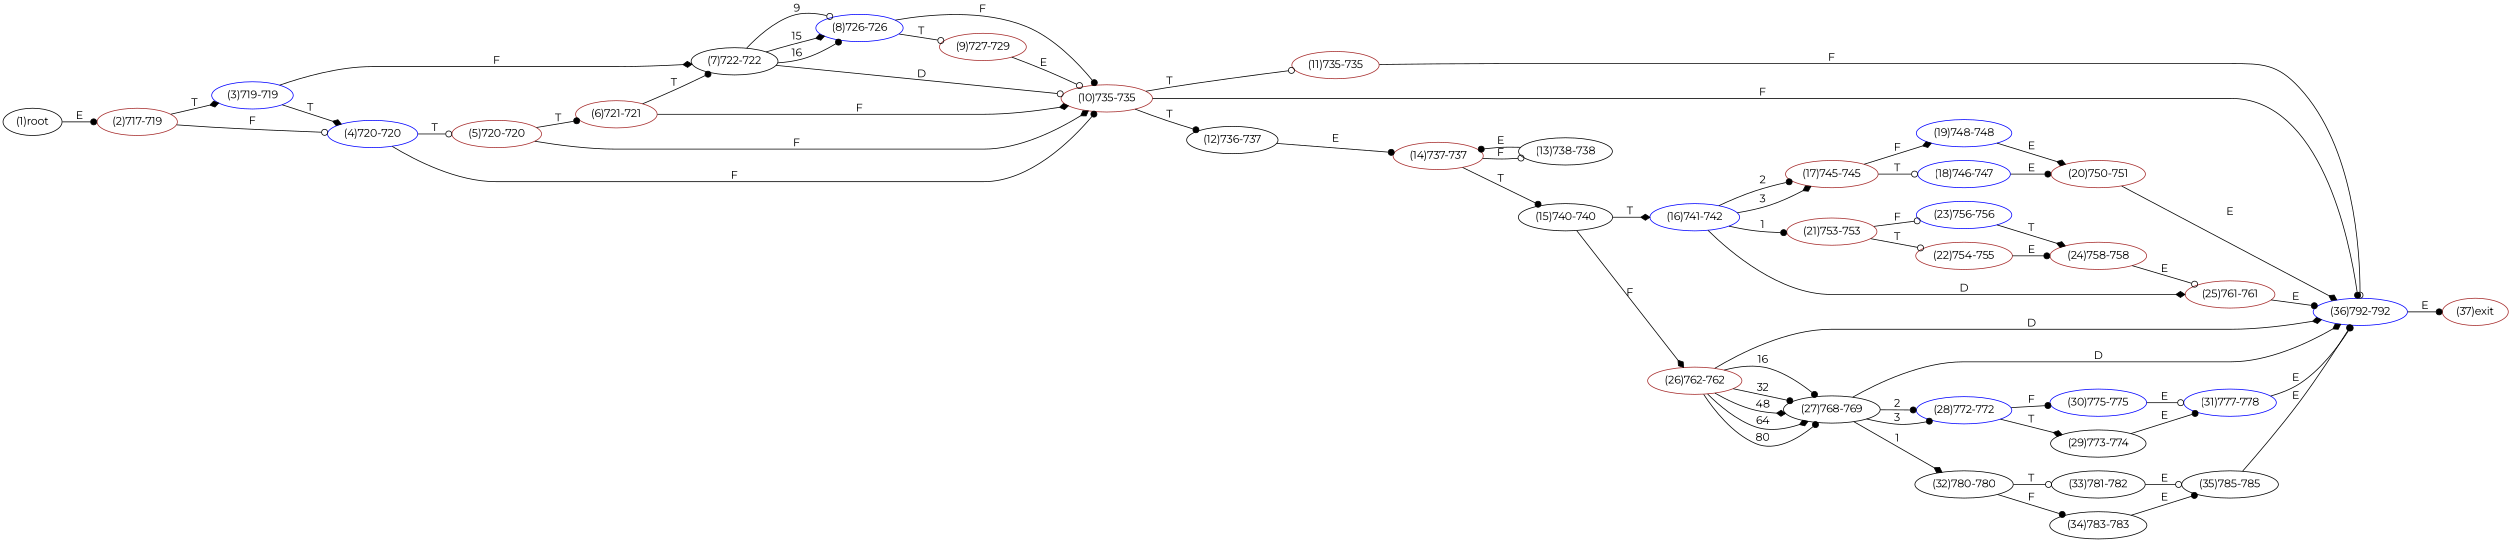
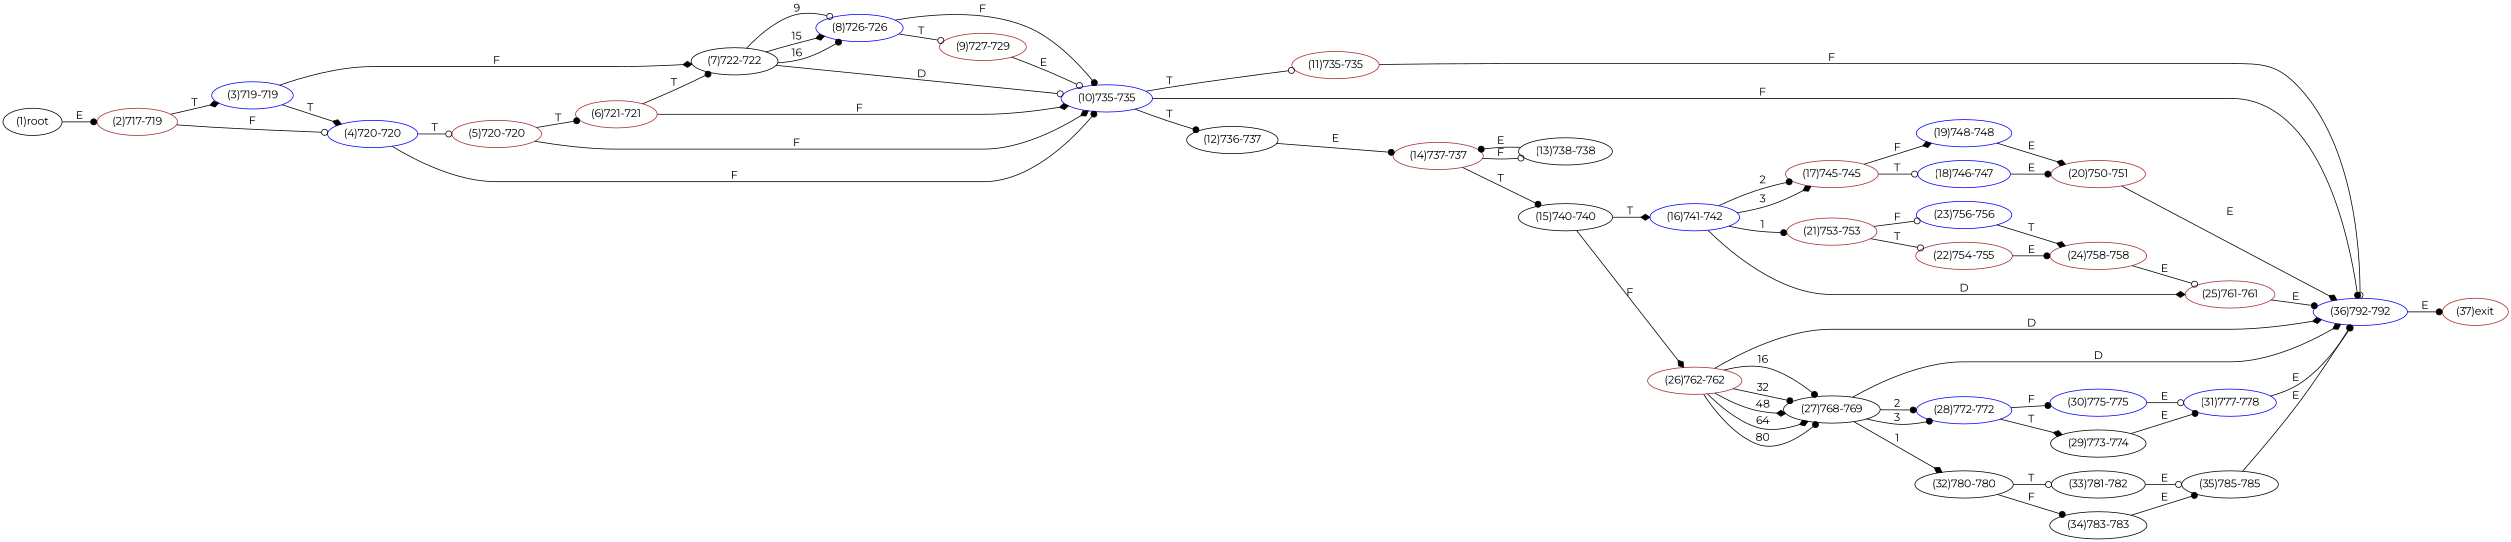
  digraph {
    fontname=Montserrat
    rankdir=LR
    node [color=brown fontname=Montserrat]
    edge [arrowhead=dot fontname=Montserrat]
    n1 [color=black label="(1)root"]
    n2 [label="(2)717-719"]
    n3 [color=blue label="(3)719-719"]
    n4 [color=blue label="(4)720-720"]
    n5 [color=black label="(7)722-722"]
    n6 [label="(5)720-720"]
-   n7 [label="(10)735-735"]
+   n7 [color=blue label="(10)735-735"]
    n8 [color=blue label="(8)726-726"]
    n9 [label="(6)721-721"]
    n10 [label="(11)735-735"]
    n11 [color=blue label="(36)792-792"]
    n12 [color=black label="(12)736-737"]
    n13 [label="(9)727-729"]
    n14 [label="(37)exit"]
    n15 [label="(14)737-737"]
    n16 [color=black label="(13)738-738"]
    n17 [color=black label="(15)740-740"]
    n18 [color=blue label="(16)741-742"]
    n19 [label="(26)762-762"]
    n20 [label="(17)745-745"]
    n21 [label="(21)753-753"]
    n22 [label="(25)761-761"]
    n23 [color=black label="(27)768-769"]
    n24 [color=blue label="(19)748-748"]
    n25 [color=blue label="(18)746-747"]
    n26 [label="(20)750-751"]
    n27 [color=blue label="(23)756-756"]
    n28 [label="(22)754-755"]
    n29 [label="(24)758-758"]
    n30 [color=blue label="(28)772-772"]
    n31 [color=black label="(32)780-780"]
    n32 [color=black label="(29)773-774"]
    n33 [color=blue label="(30)775-775"]
    n34 [color=black label="(34)783-783"]
    n35 [color=black label="(33)781-782"]
    n36 [color=blue label="(31)777-778"]
    n37 [color=black label="(35)785-785"]
    n1 -> n2 [label=E]
    n2 -> n3 [arrowhead=diamond label=T]
    n2 -> n4 [arrowhead=odot label=F]
    n3 -> n4 [arrowhead=diamond label=T]
    n3 -> n5 [arrowhead=diamond label=F]
    n4 -> n6 [arrowhead=odot label=T]
    n4 -> n7 [label=F]
    n5 -> n7 [arrowhead=odot label=D]
    n5 -> n8 [arrowhead=odot label=9]
    n5 -> n8 [arrowhead=diamond label=15]
    n5 -> n8 [label=16]
    n6 -> n7 [arrowhead=diamond label=F]
    n6 -> n9 [label=T]
    n7 -> n10 [arrowhead=odot label=T]
    n7 -> n11 [label=F]
    n7 -> n12 [label=T]
    n8 -> n7 [label=F]
    n8 -> n13 [arrowhead=odot label=T]
    n9 -> n5 [label=T]
    n9 -> n7 [arrowhead=diamond label=F]
    n10 -> n11 [arrowhead=odot label=F]
    n11 -> n14 [label=E]
    n12 -> n15 [label=E]
    n13 -> n7 [arrowhead=odot label=E]
    n15 -> n16 [arrowhead=odot label=F]
    n15 -> n17 [label=T]
    n16 -> n15 [label=E]
    n17 -> n18 [arrowhead=diamond label=T]
    n17 -> n19 [arrowhead=diamond label=F]
    n18 -> n20 [label=2]
    n18 -> n20 [arrowhead=diamond label=3]
    n18 -> n21 [label=1]
    n18 -> n22 [arrowhead=diamond label=D]
    n19 -> n11 [arrowhead=diamond label=D]
    n19 -> n23 [label=16]
    n19 -> n23 [label=32]
    n19 -> n23 [arrowhead=diamond label=48]
    n19 -> n23 [arrowhead=diamond label=64]
    n19 -> n23 [label=80]
    n20 -> n24 [arrowhead=diamond label=F]
    n20 -> n25 [arrowhead=odot label=T]
    n21 -> n27 [arrowhead=odot label=F]
    n21 -> n28 [arrowhead=odot label=T]
    n22 -> n11 [label=E]
    n23 -> n11 [arrowhead=diamond label=D]
    n23 -> n30 [label=2]
    n23 -> n30 [label=3]
    n23 -> n31 [arrowhead=diamond label=1]
    n24 -> n26 [arrowhead=diamond label=E]
    n25 -> n26 [label=E]
    n26 -> n11 [arrowhead=diamond label=E]
    n27 -> n29 [arrowhead=diamond label=T]
    n28 -> n29 [label=E]
    n29 -> n22 [arrowhead=odot label=E]
    n30 -> n32 [arrowhead=diamond label=T]
    n30 -> n33 [label=F]
    n31 -> n34 [label=F]
    n31 -> n35 [arrowhead=odot label=T]
    n32 -> n36 [label=E]
    n33 -> n36 [arrowhead=odot label=E]
    n34 -> n37 [label=E]
    n35 -> n37 [arrowhead=odot label=E]
    n36 -> n11 [label=E]
    n37 -> n11 [label=E]
  }
